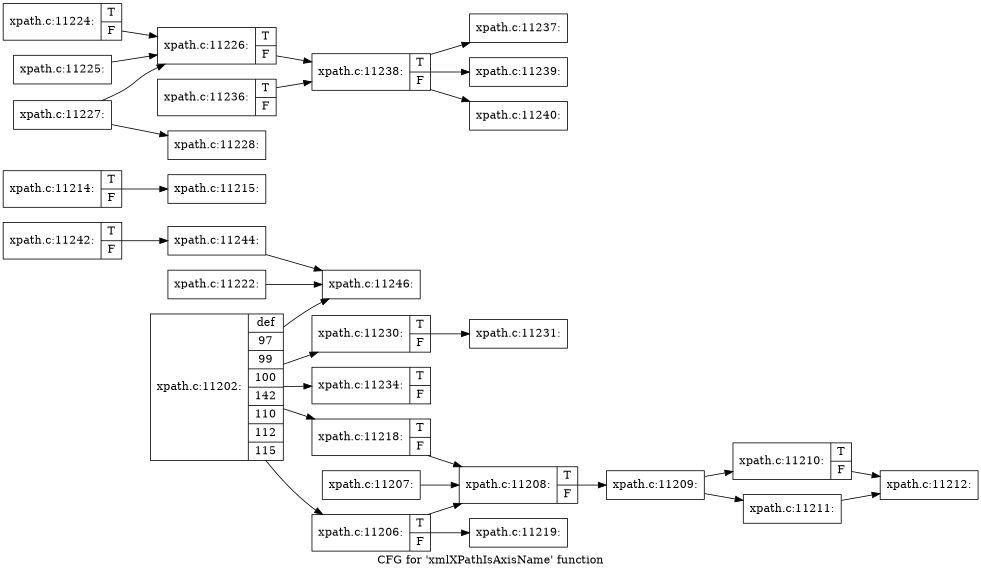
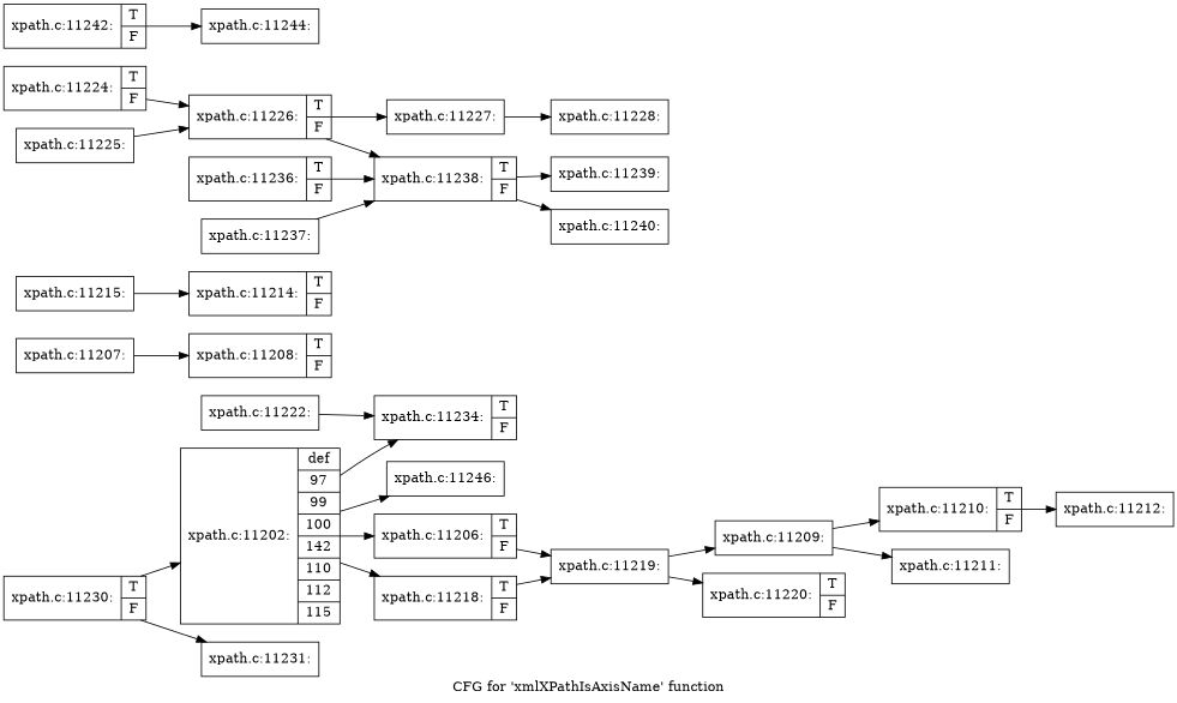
  digraph {
    label="CFG for 'xmlXPathIsAxisName' function"
    rankdir=LR
    node [shape=record]
    n1 [label="{xpath.c:11202:|{<s0>def|<s1>97|<s2>99|<s3>100|<s4>142|<s5>110|<s6>112|<s7>115}}"]
    n2 [label="{xpath.c:11246:}"]
    n3 [label="{xpath.c:11206:|{<s0>T|<s1>F}}"]
    n4 [label="{xpath.c:11218:|{<s0>T|<s1>F}}"]
    n5 [label="{xpath.c:11230:|{<s0>T|<s1>F}}"]
    n6 [label="{xpath.c:11234:|{<s0>T|<s1>F}}"]
    n7 [label="{xpath.c:11208:|{<s0>T|<s1>F}}"]
    n8 [label="{xpath.c:11219:}"]
    n9 [label="{xpath.c:11214:|{<s0>T|<s1>F}}"]
    n10 [label="{xpath.c:11215:}"]
    n11 [label="{xpath.c:11224:|{<s0>T|<s1>F}}"]
    n12 [label="{xpath.c:11226:|{<s0>T|<s1>F}}"]
    n13 [label="{xpath.c:11231:}"]
    n14 [label="{xpath.c:11242:|{<s0>T|<s1>F}}"]
    n15 [label="{xpath.c:11244:}"]
    n16 [label="{xpath.c:11207:}"]
    n17 [label="{xpath.c:11209:}"]
+   n18 [label="{xpath.c:11220:|{<s0>T|<s1>F}}"]
    n19 [label="{xpath.c:11225:}"]
    n20 [label="{xpath.c:11227:}"]
    n21 [label="{xpath.c:11238:|{<s0>T|<s1>F}}"]
    n22 [label="{xpath.c:11236:|{<s0>T|<s1>F}}"]
    n23 [label="{xpath.c:11210:|{<s0>T|<s1>F}}"]
    n24 [label="{xpath.c:11211:}"]
    n25 [label="{xpath.c:11212:}"]
    n26 [label="{xpath.c:11222:}"]
    n27 [label="{xpath.c:11228:}"]
    n28 [label="{xpath.c:11237:}"]
    n29 [label="{xpath.c:11239:}"]
    n30 [label="{xpath.c:11240:}"]
    n1 -> n2
    n1 -> n3
    n1 -> n4
-   n1 -> n5
+   n5 -> n1
    n1 -> n6
-   n3 -> n7
    n3 -> n8
-   n4 -> n7
+   n4 -> n8
    n5 -> n13
-   n7 -> n17
-   n9 -> n10
+   n8 -> n17
+   n8 -> n18
+   n10 -> n9
    n11 -> n12
-   n20 -> n12
+   n12 -> n20
    n12 -> n21
    n14 -> n15
-   n15 -> n2
    n16 -> n7
    n17 -> n23
    n17 -> n24
    n19 -> n12
    n20 -> n27
    n21 -> n29
    n21 -> n30
    n22 -> n21
    n23 -> n25
-   n24 -> n25
-   n26 -> n2
-   n21 -> n28
+   n26 -> n6
+   n28 -> n21
  }
